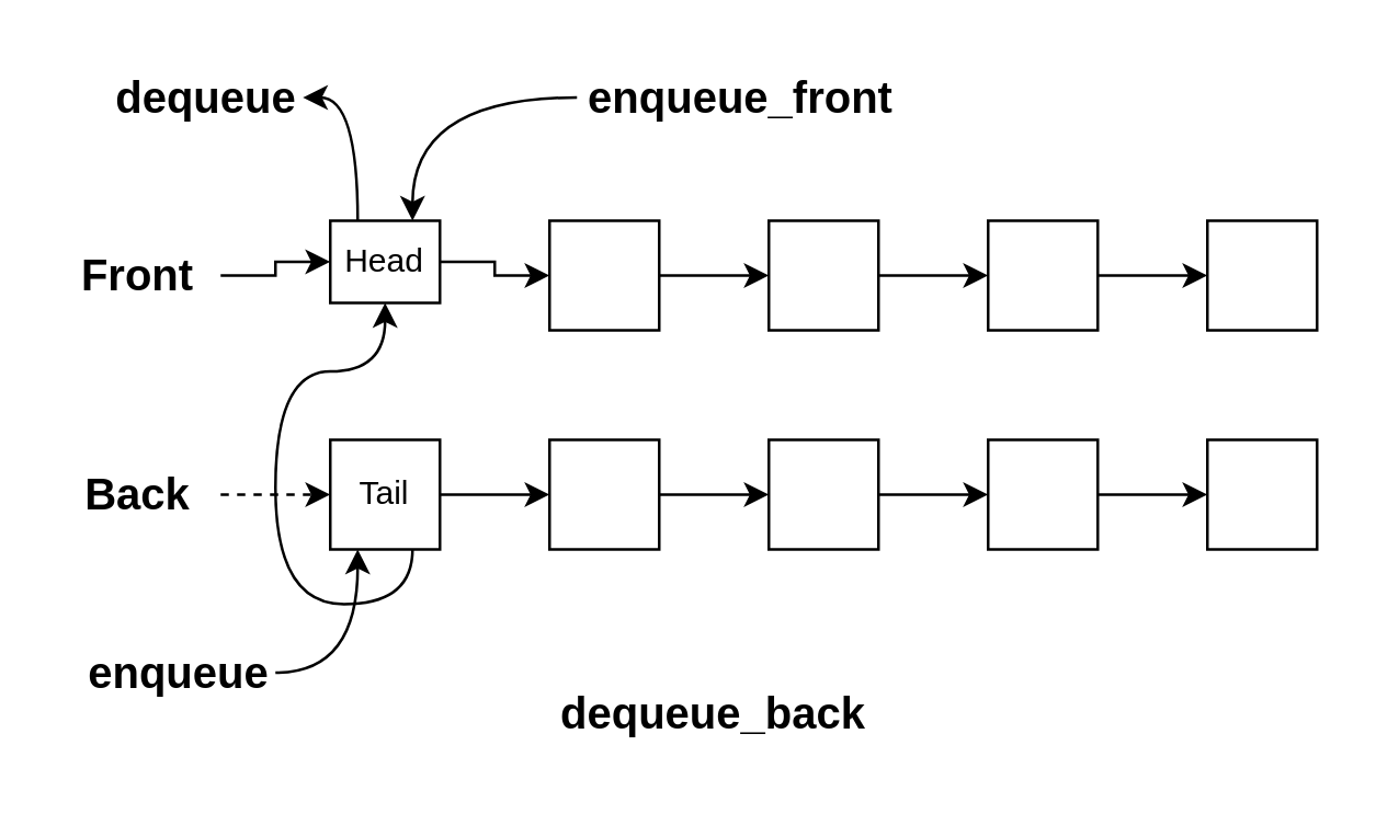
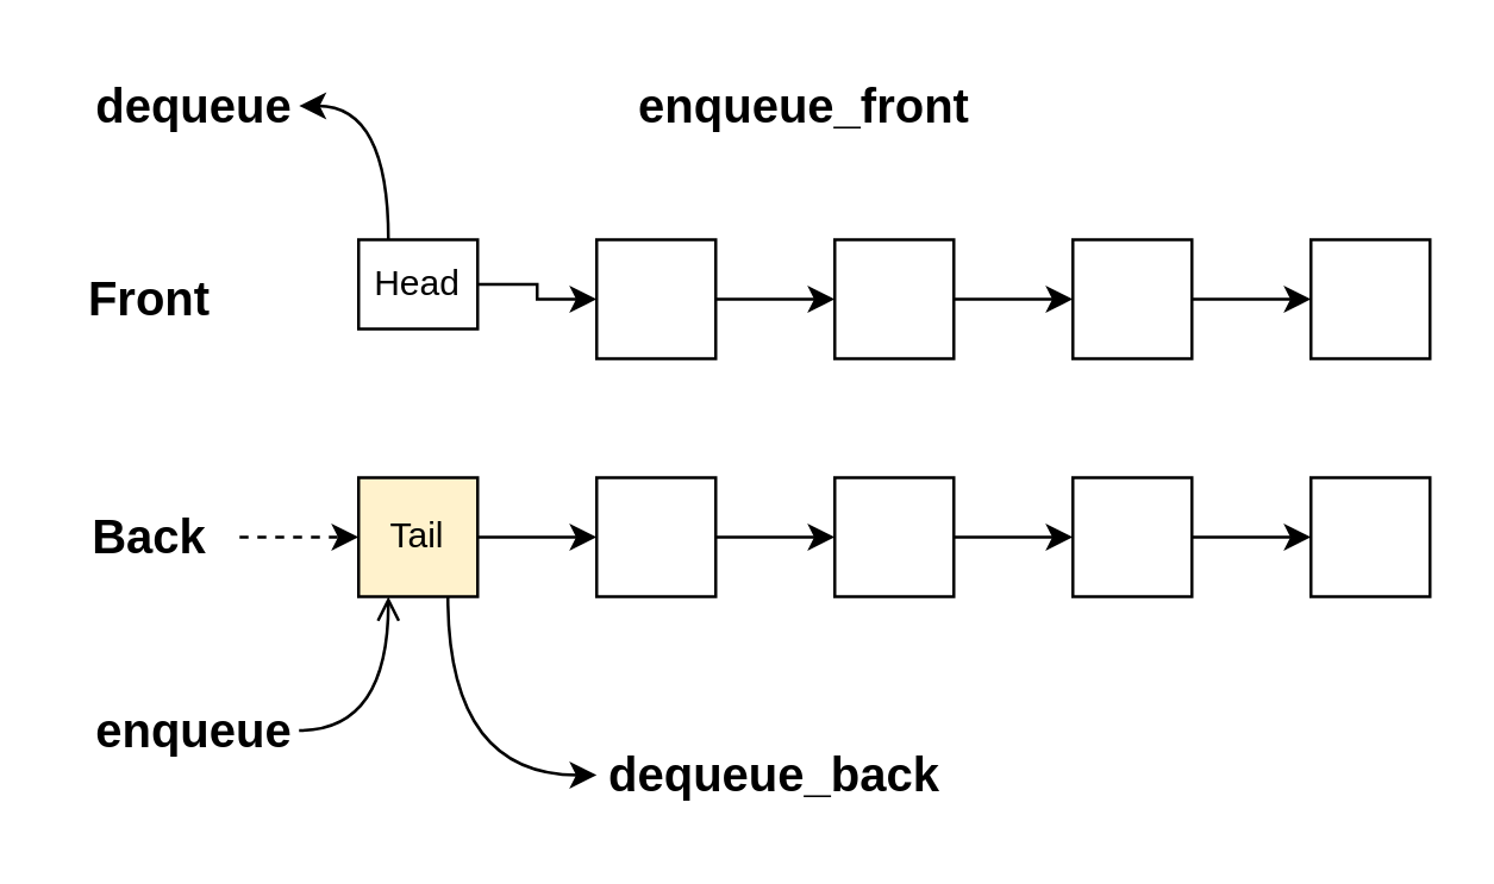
  <mxCell id="0" />
  <mxCell id="1" parent="0" />
  <mxCell id="2" value="" style="edgeStyle=orthogonalEdgeStyle;rounded=0;orthogonalLoop=1;jettySize=auto;html=1;" edge="1" parent="1" source="4" target="6"><mxGeometry relative="1" as="geometry" /></mxCell>
  <mxCell id="3" style="edgeStyle=orthogonalEdgeStyle;rounded=0;orthogonalLoop=1;jettySize=auto;html=1;exitX=0.25;exitY=0;exitDx=0;exitDy=0;entryX=1;entryY=0.5;entryDx=0;entryDy=0;fontSize=16;curved=1;" edge="1" parent="1" source="4" target="28"><mxGeometry relative="1" as="geometry" /></mxCell>
  <mxCell id="4" value="Head" style="rounded=0;whiteSpace=wrap;html=1;" vertex="1" parent="1"><mxGeometry x="120" y="80" width="40" height="30" as="geometry" /></mxCell>
  <mxCell id="5" value="" style="edgeStyle=orthogonalEdgeStyle;rounded=0;orthogonalLoop=1;jettySize=auto;html=1;" edge="1" parent="1" source="6" target="8"><mxGeometry relative="1" as="geometry" /></mxCell>
  <mxCell id="6" value="" style="rounded=0;whiteSpace=wrap;html=1;" vertex="1" parent="1"><mxGeometry x="200" y="80" width="40" height="40" as="geometry" /></mxCell>
  <mxCell id="7" value="" style="edgeStyle=orthogonalEdgeStyle;rounded=0;orthogonalLoop=1;jettySize=auto;html=1;" edge="1" parent="1" source="8" target="10"><mxGeometry relative="1" as="geometry" /></mxCell>
  <mxCell id="8" value="" style="rounded=0;whiteSpace=wrap;html=1;" vertex="1" parent="1"><mxGeometry x="280" y="80" width="40" height="40" as="geometry" /></mxCell>
  <mxCell id="9" value="" style="edgeStyle=orthogonalEdgeStyle;rounded=0;orthogonalLoop=1;jettySize=auto;html=1;" edge="1" parent="1" source="10" target="11"><mxGeometry relative="1" as="geometry" /></mxCell>
  <mxCell id="10" value="" style="rounded=0;whiteSpace=wrap;html=1;" vertex="1" parent="1"><mxGeometry x="360" y="80" width="40" height="40" as="geometry" /></mxCell>
  <mxCell id="11" value="" style="rounded=0;whiteSpace=wrap;html=1;" vertex="1" parent="1"><mxGeometry x="440" y="80" width="40" height="40" as="geometry" /></mxCell>
  <mxCell id="12" value="" style="edgeStyle=orthogonalEdgeStyle;rounded=0;orthogonalLoop=1;jettySize=auto;html=1;" edge="1" parent="1" source="14" target="16"><mxGeometry relative="1" as="geometry" /></mxCell>
- <mxCell id="13" style="edgeStyle=orthogonalEdgeStyle;curved=1;rounded=0;orthogonalLoop=1;jettySize=auto;html=1;exitX=0.75;exitY=1;exitDx=0;exitDy=0;fontSize=16;" edge="1" parent="1" source="14" target="4"><mxGeometry relative="1" as="geometry" /></mxCell>
- <mxCell id="14" value="Tail" style="rounded=0;whiteSpace=wrap;html=1;" vertex="1" parent="1"><mxGeometry x="120" y="160" width="40" height="40" as="geometry" /></mxCell>
+ <mxCell id="13" style="edgeStyle=orthogonalEdgeStyle;curved=1;rounded=0;orthogonalLoop=1;jettySize=auto;html=1;exitX=0.75;exitY=1;exitDx=0;exitDy=0;entryX=0;entryY=0.5;entryDx=0;entryDy=0;fontSize=16;" edge="1" parent="1" source="14" target="29"><mxGeometry relative="1" as="geometry" /></mxCell>
+ <mxCell id="14" value="Tail" style="rounded=0;whiteSpace=wrap;html=1;fillColor=#fff2cc;" vertex="1" parent="1"><mxGeometry x="120" y="160" width="40" height="40" as="geometry" /></mxCell>
  <mxCell id="15" value="" style="edgeStyle=orthogonalEdgeStyle;rounded=0;orthogonalLoop=1;jettySize=auto;html=1;" edge="1" parent="1" source="16" target="18"><mxGeometry relative="1" as="geometry" /></mxCell>
  <mxCell id="16" value="" style="rounded=0;whiteSpace=wrap;html=1;" vertex="1" parent="1"><mxGeometry x="200" y="160" width="40" height="40" as="geometry" /></mxCell>
  <mxCell id="17" value="" style="edgeStyle=orthogonalEdgeStyle;rounded=0;orthogonalLoop=1;jettySize=auto;html=1;" edge="1" parent="1" source="18" target="20"><mxGeometry relative="1" as="geometry" /></mxCell>
  <mxCell id="18" value="" style="rounded=0;whiteSpace=wrap;html=1;" vertex="1" parent="1"><mxGeometry x="280" y="160" width="40" height="40" as="geometry" /></mxCell>
  <mxCell id="19" value="" style="edgeStyle=orthogonalEdgeStyle;rounded=0;orthogonalLoop=1;jettySize=auto;html=1;" edge="1" parent="1" source="20" target="21"><mxGeometry relative="1" as="geometry" /></mxCell>
  <mxCell id="20" value="" style="rounded=0;whiteSpace=wrap;html=1;" vertex="1" parent="1"><mxGeometry x="360" y="160" width="40" height="40" as="geometry" /></mxCell>
  <mxCell id="21" value="" style="rounded=0;whiteSpace=wrap;html=1;" vertex="1" parent="1"><mxGeometry x="440" y="160" width="40" height="40" as="geometry" /></mxCell>
- <mxCell id="22" value="" style="edgeStyle=orthogonalEdgeStyle;rounded=0;orthogonalLoop=1;jettySize=auto;html=1;" edge="1" parent="1" source="23" target="4"><mxGeometry relative="1" as="geometry" /></mxCell>
  <mxCell id="23" value="Front" style="text;html=1;strokeColor=none;fillColor=none;align=center;verticalAlign=middle;whiteSpace=wrap;rounded=0;fontSize=16;fontStyle=1" vertex="1" parent="1"><mxGeometry x="20" y="85" width="60" height="30" as="geometry" /></mxCell>
  <mxCell id="24" value="" style="edgeStyle=orthogonalEdgeStyle;rounded=0;orthogonalLoop=1;jettySize=auto;html=1;dashed=1;" edge="1" parent="1" source="25" target="14"><mxGeometry relative="1" as="geometry" /></mxCell>
  <mxCell id="25" value="Back" style="text;html=1;strokeColor=none;fillColor=none;align=center;verticalAlign=middle;whiteSpace=wrap;rounded=0;fontSize=16;fontStyle=1" vertex="1" parent="1"><mxGeometry x="20" y="165" width="60" height="30" as="geometry" /></mxCell>
- <mxCell id="26" style="edgeStyle=orthogonalEdgeStyle;curved=1;rounded=0;orthogonalLoop=1;jettySize=auto;html=1;exitX=1;exitY=0.5;exitDx=0;exitDy=0;entryX=0.25;entryY=1;entryDx=0;entryDy=0;fontSize=16;" edge="1" parent="1" source="27" target="14"><mxGeometry relative="1" as="geometry" /></mxCell>
+ <mxCell id="26" style="edgeStyle=orthogonalEdgeStyle;curved=1;rounded=0;orthogonalLoop=1;jettySize=auto;html=1;exitX=1;exitY=0.5;exitDx=0;exitDy=0;entryX=0.25;entryY=1;entryDx=0;entryDy=0;fontSize=16;endArrow=open;" edge="1" parent="1" source="27" target="14"><mxGeometry relative="1" as="geometry" /></mxCell>
  <mxCell id="27" value="&lt;b&gt;enqueue&lt;/b&gt;" style="text;html=1;strokeColor=none;fillColor=none;align=center;verticalAlign=middle;whiteSpace=wrap;rounded=0;fontSize=16;" vertex="1" parent="1"><mxGeometry x="30" y="230" width="70" height="30" as="geometry" /></mxCell>
- <mxCell id="28" value="&lt;b&gt;dequeue&lt;/b&gt;" style="text;html=1;strokeColor=none;fillColor=none;align=center;verticalAlign=middle;whiteSpace=wrap;rounded=0;fontSize=16;" vertex="1" parent="1"><mxGeometry x="40" y="20" width="70" height="30" as="geometry" /></mxCell>
+ <mxCell id="28" value="&lt;b&gt;dequeue&lt;/b&gt;" style="text;html=1;strokeColor=none;fillColor=none;align=center;verticalAlign=middle;whiteSpace=wrap;rounded=0;fontSize=16;" vertex="1" parent="1"><mxGeometry x="30" y="20" width="70" height="30" as="geometry" /></mxCell>
  <mxCell id="29" value="&lt;b&gt;dequeue_back&lt;/b&gt;" style="text;html=1;strokeColor=none;fillColor=none;align=center;verticalAlign=middle;whiteSpace=wrap;rounded=0;fontSize=16;" vertex="1" parent="1"><mxGeometry x="200" y="245" width="120" height="30" as="geometry" /></mxCell>
- <mxCell id="30" style="edgeStyle=orthogonalEdgeStyle;curved=1;rounded=0;orthogonalLoop=1;jettySize=auto;html=1;entryX=0.75;entryY=0;entryDx=0;entryDy=0;fontSize=16;" edge="1" parent="1" source="31" target="4"><mxGeometry relative="1" as="geometry" /></mxCell>
  <mxCell id="31" value="&lt;b&gt;enqueue_front&lt;/b&gt;" style="text;html=1;strokeColor=none;fillColor=none;align=center;verticalAlign=middle;whiteSpace=wrap;rounded=0;fontSize=16;" vertex="1" parent="1"><mxGeometry x="210" y="20" width="120" height="30" as="geometry" /></mxCell>
